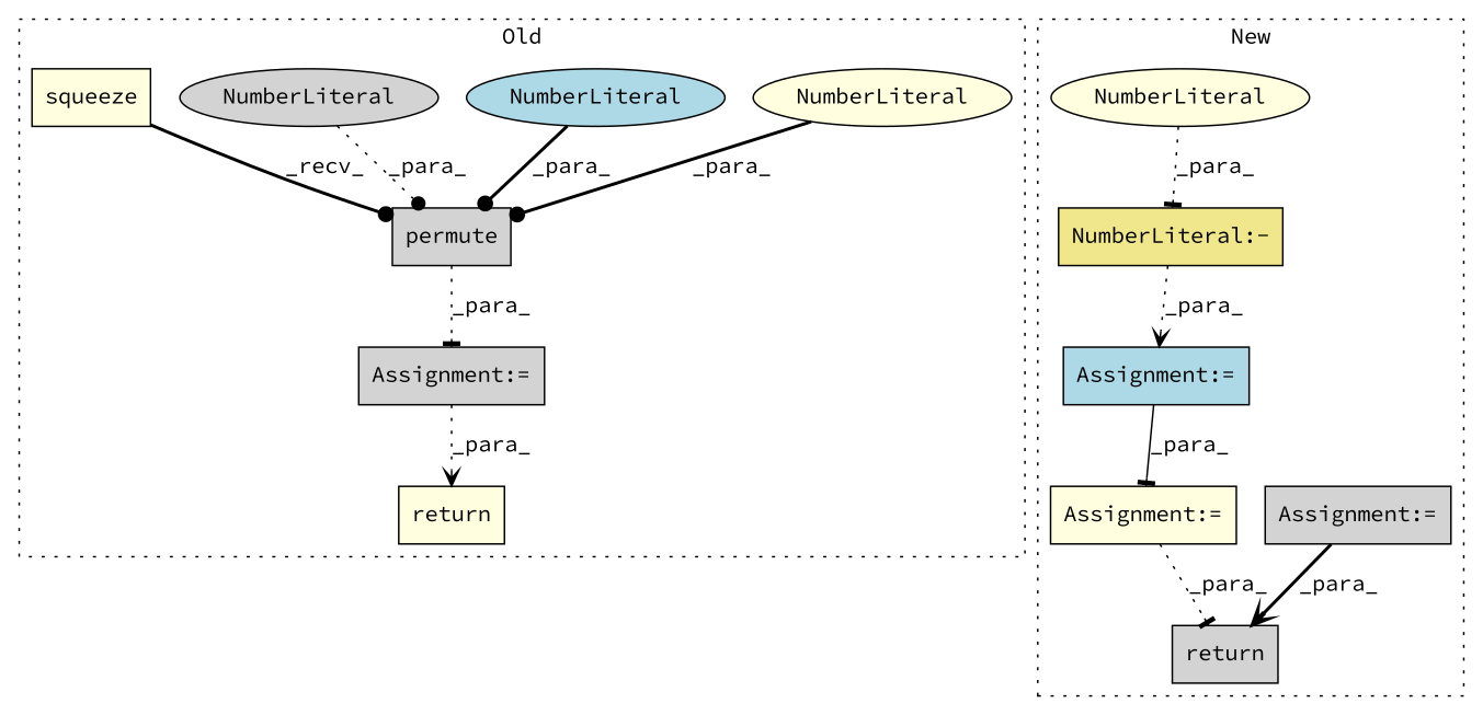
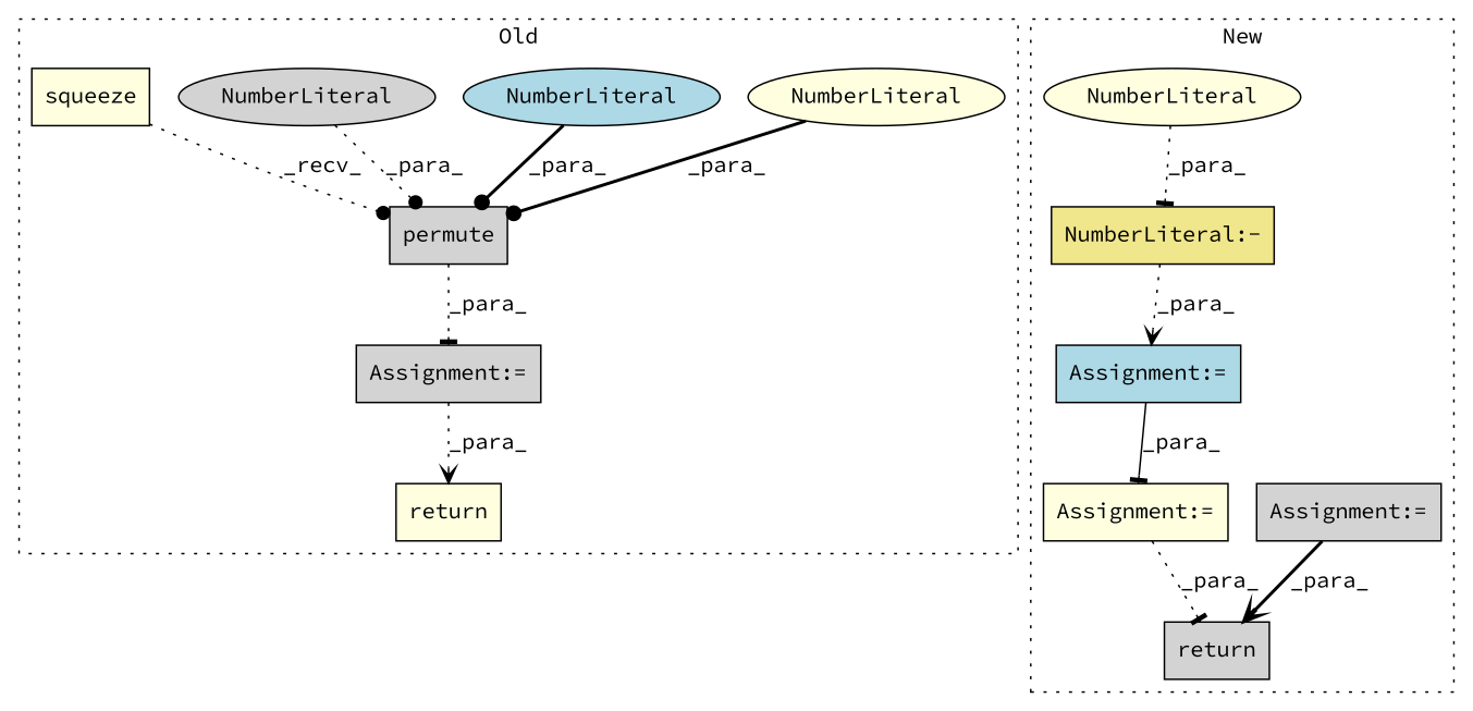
  digraph {
    fontname="Source Code Pro"
    node [a=34 fillcolor=lightgrey fontname="Source Code Pro" l=1 shape=box style=filled]
    edge [arrowhead=tee fontname="Source Code Pro" style=dotted]
    n1 [a=32 l="8,1" label=permute s="1699,1714"]
    n2 [fillcolor=lightyellow label=NumberLiteral s=1707 shape=ellipse]
    n3 [fillcolor=lightblue label=NumberLiteral s=1709 shape=ellipse]
    n4 [label=NumberLiteral s=1713 shape=ellipse]
    n5 [a=41 fillcolor=lightyellow l=7 label=return s=1763]
    n6 [a=7 label="Assignment:=" s=1689]
    n7 [a=32 fillcolor=lightyellow l="8,1" label=squeeze s="1659,1668"]
    n8 [a=41 l=7 label=return s=984]
    n9 [a=7 l=9 label="Assignment:=" s=528]
    n10 [a=38 fillcolor=khaki label="NumberLiteral:-" s=908]
    n11 [fillcolor=lightyellow label=NumberLiteral s=909 shape=ellipse]
    n12 [a=7 fillcolor=lightblue label="Assignment:=" s=885]
    n13 [a=7 fillcolor=lightyellow label="Assignment:=" s=936]
    subgraph cluster_1 {
      label=Old
      style=dotted
      n1
      n2
      n3
      n4
      n5
      n6
      n7
    }
    subgraph cluster_2 {
      label=New
      style=dotted
      n8
      n9
      n10
      n11
      n12
      n13
    }
    n1 -> n6 [label=_para_]
    n2 -> n1 [arrowhead=dot label=_para_ style=bold]
    n3 -> n1 [arrowhead=dot label=_para_ style=bold]
    n4 -> n1 [arrowhead=dot label=_para_]
    n6 -> n5 [arrowhead=vee label=_para_]
-   n7 -> n1 [arrowhead=dot label=_recv_ style=bold]
+   n7 -> n1 [arrowhead=dot label=_recv_]
    n9 -> n8 [arrowhead=vee label=_para_ style=bold]
    n10 -> n12 [arrowhead=vee label=_para_]
    n11 -> n10 [label=_para_]
    n12 -> n13 [label=_para_ style=solid]
    n13 -> n8 [label=_para_]
  }
